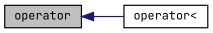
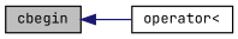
  digraph {
    rankdir=LR
    fontname="JetBrains Mono"
    node [color=black fontname="JetBrains Mono" fontsize=10 shape=record]
-   n1 [fillcolor=grey75 fontcolor=black height=0.2 label=operator style=filled width=0.4]
+   n1 [fillcolor=grey75 fontcolor=black height=0.2 label=cbegin style=filled width=0.4]
    n2 [height=0.2 label="operator\<" width=0.4]
    n1 -> n2 [color=midnightblue dir=back fontname="JetBrains Mono" fontsize=10 labelfontname=FreeSans labelfontsize=10 style=solid]
  }
